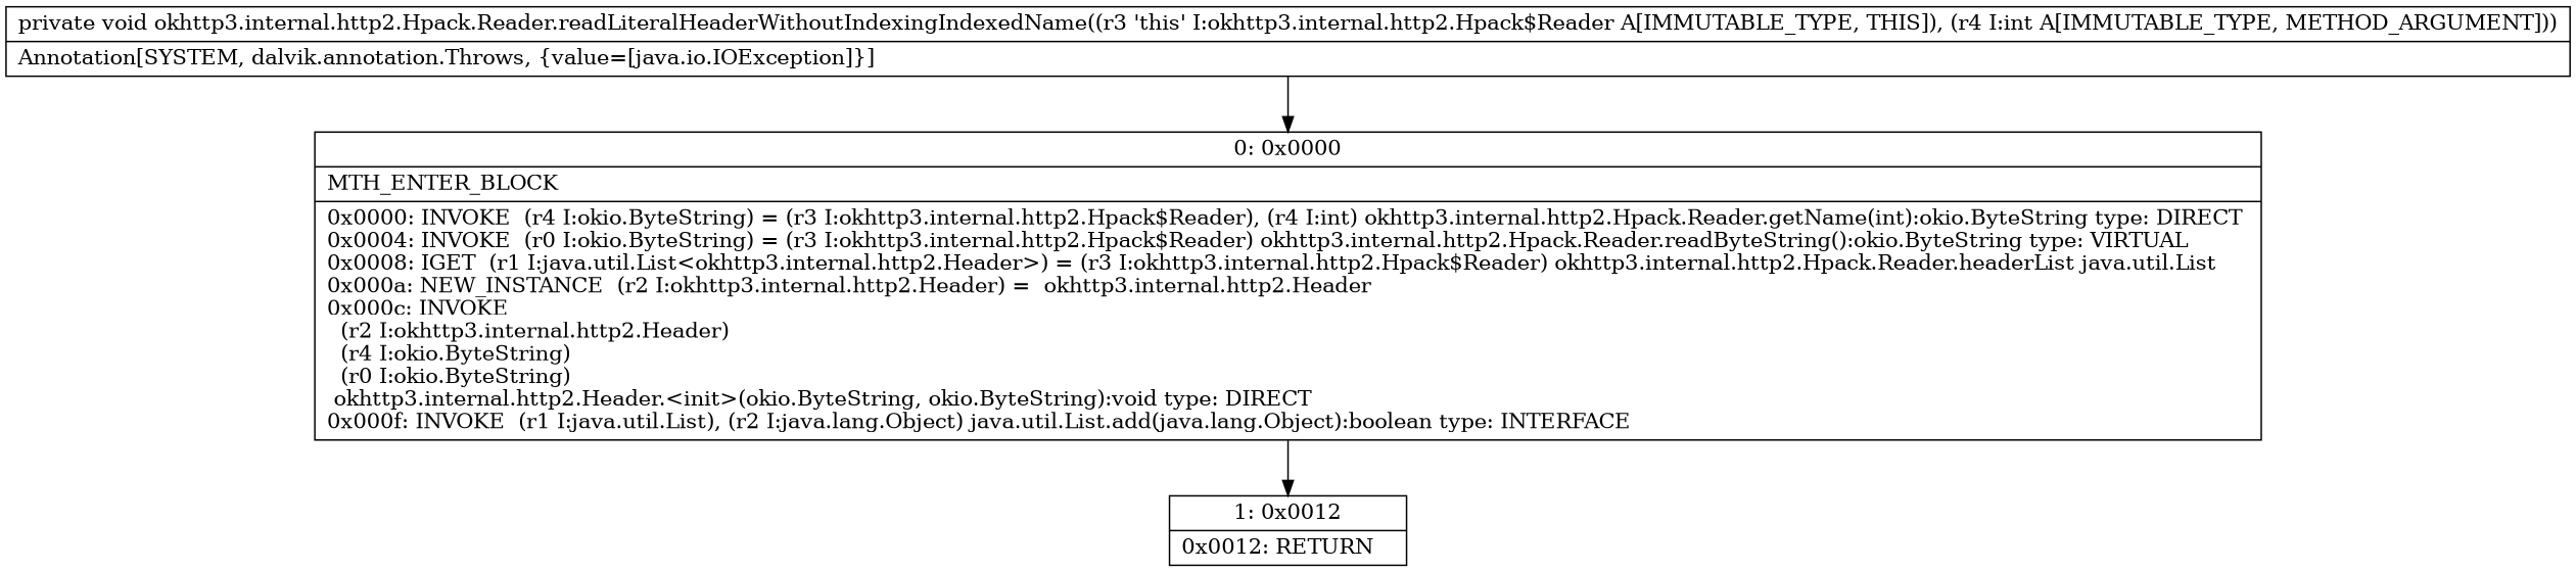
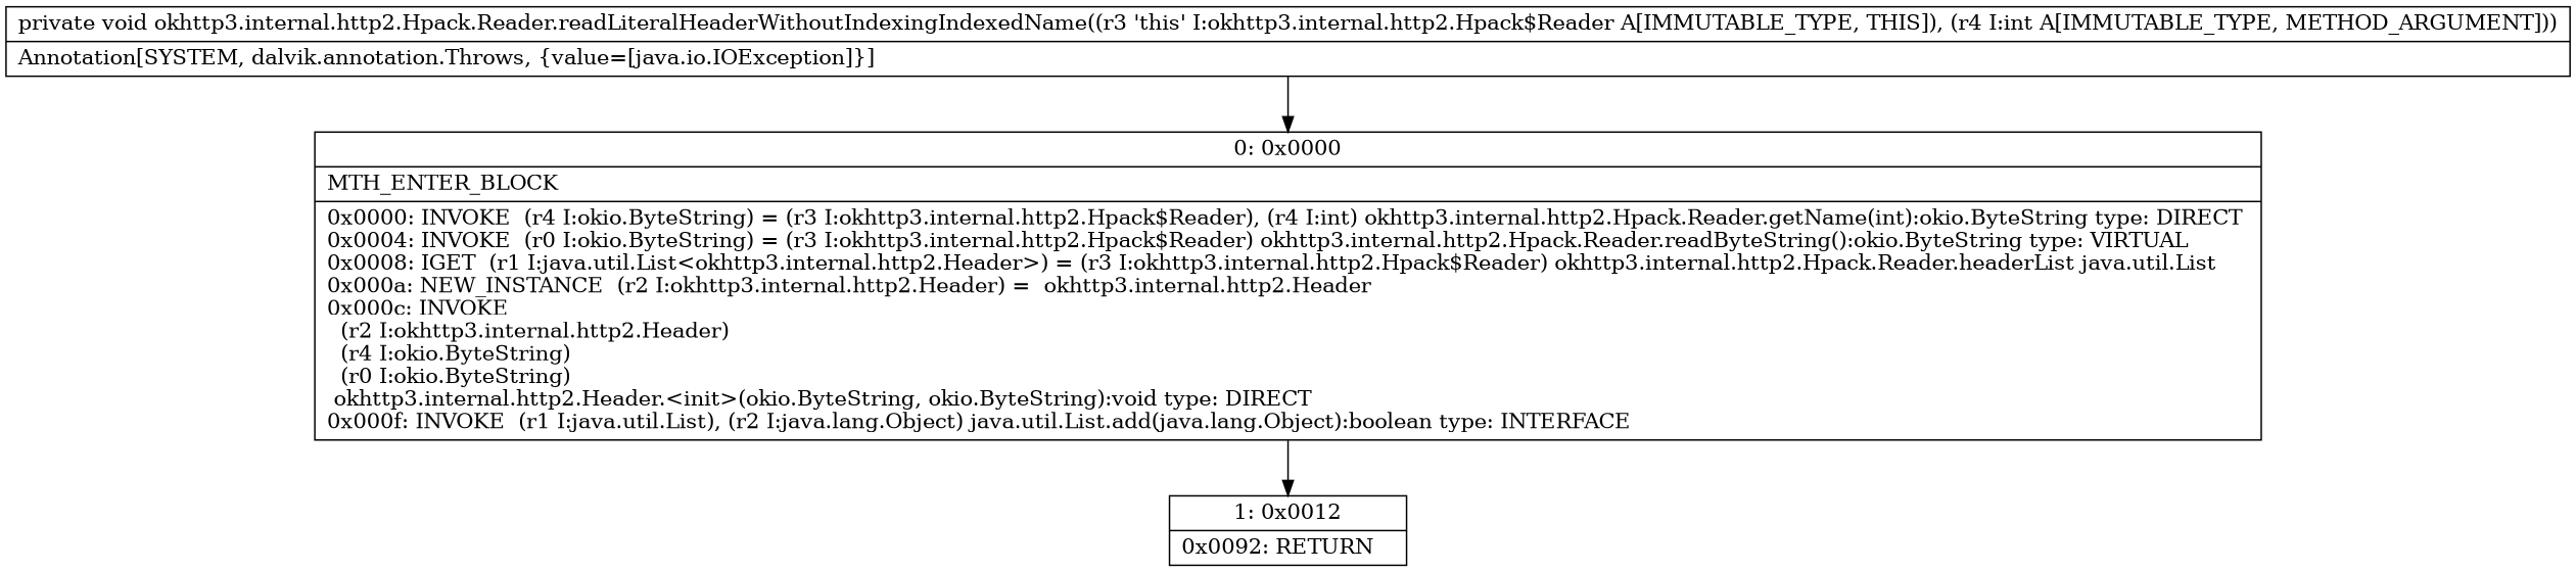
  digraph {
    node [shape=record]
    n1 [label="{0\:\ 0x0000|MTH_ENTER_BLOCK\l|0x0000: INVOKE  (r4 I:okio.ByteString) = (r3 I:okhttp3.internal.http2.Hpack$Reader), (r4 I:int) okhttp3.internal.http2.Hpack.Reader.getName(int):okio.ByteString type: DIRECT \l0x0004: INVOKE  (r0 I:okio.ByteString) = (r3 I:okhttp3.internal.http2.Hpack$Reader) okhttp3.internal.http2.Hpack.Reader.readByteString():okio.ByteString type: VIRTUAL \l0x0008: IGET  (r1 I:java.util.List\<okhttp3.internal.http2.Header\>) = (r3 I:okhttp3.internal.http2.Hpack$Reader) okhttp3.internal.http2.Hpack.Reader.headerList java.util.List \l0x000a: NEW_INSTANCE  (r2 I:okhttp3.internal.http2.Header) =  okhttp3.internal.http2.Header \l0x000c: INVOKE  \l  (r2 I:okhttp3.internal.http2.Header)\l  (r4 I:okio.ByteString)\l  (r0 I:okio.ByteString)\l okhttp3.internal.http2.Header.\<init\>(okio.ByteString, okio.ByteString):void type: DIRECT \l0x000f: INVOKE  (r1 I:java.util.List), (r2 I:java.lang.Object) java.util.List.add(java.lang.Object):boolean type: INTERFACE \l}"]
-   n2 [label="{1\:\ 0x0012|0x0012: RETURN   \l}"]
+   n2 [label="{1\:\ 0x0012|0x0092: RETURN   \l}"]
    n3 [label="{private void okhttp3.internal.http2.Hpack.Reader.readLiteralHeaderWithoutIndexingIndexedName((r3 'this' I:okhttp3.internal.http2.Hpack$Reader A[IMMUTABLE_TYPE, THIS]), (r4 I:int A[IMMUTABLE_TYPE, METHOD_ARGUMENT]))  | Annotation[SYSTEM, dalvik.annotation.Throws, \{value=[java.io.IOException]\}]\l}"]
    n1 -> n2
    n3 -> n1
  }
